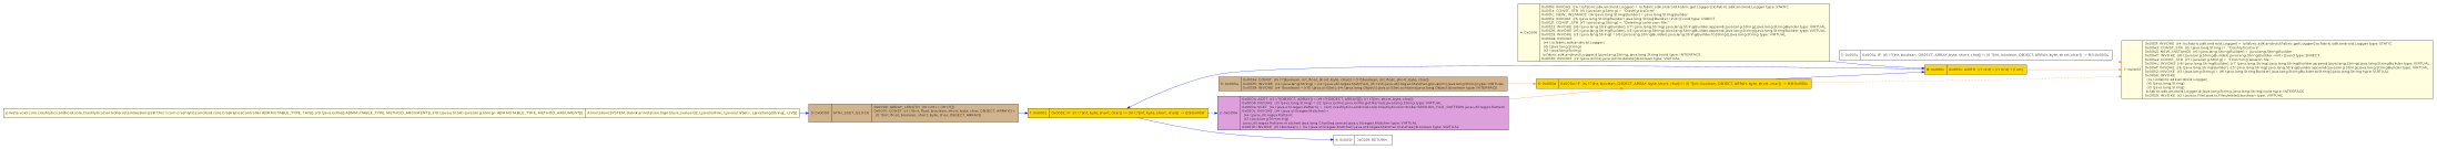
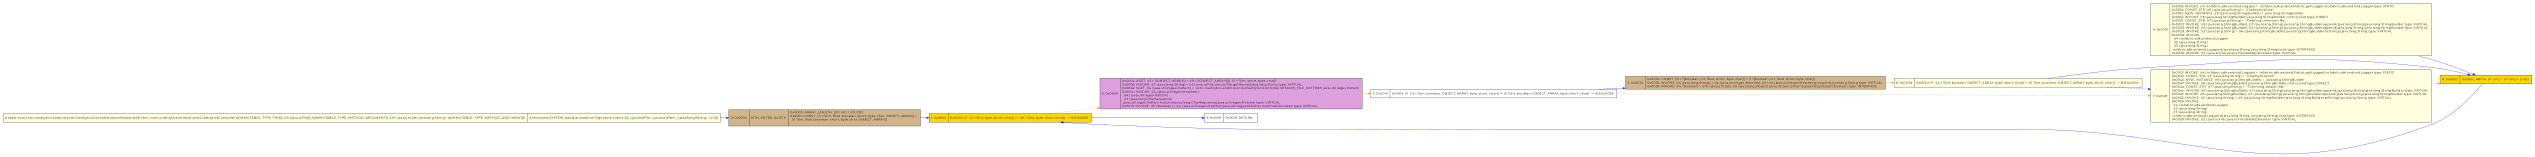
  digraph {
    fontname=Montserrat
    rankdir=LR
    node [fillcolor=gold fontname=Montserrat shape=record style=filled]
    edge [color=blue fontname=Montserrat]
-   n1 [fillcolor=tan label="{0\:\ 0x0000|MTH_SGET_BLOCK\l|0x0000: ARRAY_LENGTH  (r0 I:int) = (r9 I:?[]) \l0x0001: CONST  (r1 I:?[int, float, boolean, short, byte, char, OBJECT, ARRAY]) = \l  (0 ?[int, float, boolean, short, byte, char, OBJECT, ARRAY])\l \l}"]
+   n1 [fillcolor=tan label="{0\:\ 0x0000|MTH_ENTER_BLOCK\l|0x0000: ARRAY_LENGTH  (r0 I:int) = (r9 I:?[]) \l0x0001: CONST  (r1 I:?[int, float, boolean, short, byte, char, OBJECT, ARRAY]) = \l  (0 ?[int, float, boolean, short, byte, char, OBJECT, ARRAY])\l \l}"]
    n2 [label="{1\:\ 0x0002|0x0002: IF  (r1 I:?[int, byte, short, char]) \>= (r0 I:?[int, byte, short, char])  \-\> B:9:0x005f \l}"]
-   n3 [fillcolor=plum label="{2\:\ 0x0004|0x0004: AGET  (r2 I:?[OBJECT, ARRAY]) = (r9 I:?[OBJECT, ARRAY][]), (r1 I:?[int, short, byte, char]) \l0x0006: INVOKE  (r3 I:java.lang.String) = (r2 I:java.io.File) java.io.File.getName():java.lang.String type: VIRTUAL \l0x000a: SGET  (r4 I:java.util.regex.Pattern) =  com.crashlytics.android.core.CrashlyticsController.SESSION_FILE_PATTERN java.util.regex.Pattern \l0x000c: INVOKE  (r4 I:java.util.regex.Matcher) = \l  (r4 I:java.util.regex.Pattern)\l  (r3 I:java.lang.Trimming)\l java.util.regex.Pattern.matcher(java.lang.CharSequence):java.util.regex.Matcher type: VIRTUAL \l0x0010: INVOKE  (r5 I:boolean) = (r4 I:java.util.regex.Matcher) java.util.regex.Matcher.matches():boolean type: VIRTUAL \l}"]
+   n3 [fillcolor=plum label="{2\:\ 0x0004|0x0004: AGET  (r2 I:?[OBJECT, ARRAY]) = (r9 I:?[OBJECT, ARRAY][]), (r1 I:?[int, short, byte, char]) \l0x0006: INVOKE  (r3 I:java.lang.String) = (r2 I:java.io.File) java.io.File.getName():java.lang.String type: VIRTUAL \l0x000a: SGET  (r4 I:java.util.regex.Pattern) =  com.crashlytics.android.core.CrashlyticsController.SESSION_FILE_PATTERN java.util.regex.Pattern \l0x000c: INVOKE  (r4 I:java.util.regex.Matcher) = \l  (r4 I:java.util.regex.Pattern)\l  (r3 I:java.lang.CharSequence)\l java.util.regex.Pattern.matcher(java.lang.CharSequence):java.util.regex.Matcher type: VIRTUAL \l0x0010: INVOKE  (r5 I:boolean) = (r4 I:java.util.regex.Matcher) java.util.regex.Matcher.matches():boolean type: VIRTUAL \l}"]
    n4 [fillcolor=white label="{9\:\ 0x005f|0x000f: RETURN   \l}"]
    n5 [fillcolor=white label="{3\:\ 0x0014|0x0014: IF  (r5 I:?[int, boolean, OBJECT, ARRAY, byte, short, char]) != (0 ?[int, boolean, OBJECT, ARRAY, byte, short, char])  \-\> B:5:0x0034 \l}"]
    n6 [fillcolor=tan label="{5\:\ 0x0034|0x0034: CONST  (r5 I:?[boolean, int, float, short, byte, char]) = (1 ?[boolean, int, float, short, byte, char]) \l0x0035: INVOKE  (r4 I:java.lang.String) = (r4 I:java.util.regex.Matcher), (r5 I:int) java.util.regex.Matcher.group(int):java.lang.String type: VIRTUAL \l0x0039: INVOKE  (r4 I:boolean) = (r10 I:java.util.Set), (r4 I:java.lang.Object) java.util.Set.contains(java.lang.Object):boolean type: INTERFACE \l}"]
    n7 [fillcolor=lightyellow label="{7\:\ 0x003f|0x003f: INVOKE  (r4 I:io.fabric.sdk.android.Logger) =  io.fabric.sdk.android.Fabric.getLogger():io.fabric.sdk.android.Logger type: STATIC \l0x0043: CONST_STR  (r5 I:java.lang.String) =  \"CrashlyticsCore\" \l0x0045: NEW_INSTANCE  (r6 I:java.lang.StringBuilder) =  java.lang.StringBuilder \l0x0047: INVOKE  (r6 I:java.lang.StringBuilder) java.lang.StringBuilder.\<init\>():void type: DIRECT \l0x004a: CONST_STR  (r7 I:java.lang.String) =  \"Trimming session file: \" \l0x004c: INVOKE  (r6 I:java.lang.StringBuilder), (r7 I:java.lang.String) java.lang.StringBuilder.append(java.lang.String):java.lang.StringBuilder type: VIRTUAL \l0x004f: INVOKE  (r6 I:java.lang.StringBuilder), (r3 I:java.lang.String) java.lang.StringBuilder.append(java.lang.String):java.lang.StringBuilder type: VIRTUAL \l0x0052: INVOKE  (r3 I:java.lang.String) = (r6 I:java.lang.StringBuilder) java.lang.StringBuilder.toString():java.lang.String type: VIRTUAL \l0x0056: INVOKE  \l  (r4 I:io.fabric.sdk.android.Logger)\l  (r5 I:java.lang.String)\l  (r3 I:java.lang.String)\l io.fabric.sdk.android.Logger.d(java.lang.String, java.lang.String):void type: INTERFACE \l0x0059: INVOKE  (r2 I:java.io.File) java.io.File.delete():boolean type: VIRTUAL \l}"]
    n8 [fillcolor=lightyellow label="{4\:\ 0x0016|0x0016: INVOKE  (r4 I:io.fabric.sdk.android.Logger) =  io.fabric.sdk.android.Fabric.getLogger():io.fabric.sdk.android.Logger type: STATIC \l0x001a: CONST_STR  (r5 I:java.lang.String) =  \"CrashlyticsCore\" \l0x001c: NEW_INSTANCE  (r6 I:java.lang.StringBuilder) =  java.lang.StringBuilder \l0x001e: INVOKE  (r6 I:java.lang.StringBuilder) java.lang.StringBuilder.\<init\>():void type: DIRECT \l0x0021: CONST_STR  (r7 I:java.lang.String) =  \"Deleting unknown file: \" \l0x0023: INVOKE  (r6 I:java.lang.StringBuilder), (r7 I:java.lang.String) java.lang.StringBuilder.append(java.lang.String):java.lang.StringBuilder type: VIRTUAL \l0x0026: INVOKE  (r6 I:java.lang.StringBuilder), (r3 I:java.lang.String) java.lang.StringBuilder.append(java.lang.String):java.lang.StringBuilder type: VIRTUAL \l0x0029: INVOKE  (r3 I:java.lang.String) = (r6 I:java.lang.StringBuilder) java.lang.StringBuilder.toString():java.lang.String type: VIRTUAL \l0x002d: INVOKE  \l  (r4 I:io.fabric.sdk.android.Logger)\l  (r5 I:java.lang.String)\l  (r3 I:java.lang.String)\l io.fabric.sdk.android.Logger.d(java.lang.String, java.lang.String):void type: INTERFACE \l0x0030: INVOKE  (r2 I:java.io.File) java.io.File.delete():boolean type: VIRTUAL \l}"]
    n9 [label="{8\:\ 0x005c|0x005c: ARITH  (r1 I:int) = (r1 I:int) + (1 int) \l}"]
-   n10 [label="{6\:\ 0x003d|0x003d: IF  (r4 I:?[int, boolean, OBJECT, ARRAY, byte, short, char]) != (0 ?[int, boolean, OBJECT, ARRAY, byte, short, char])  \-\> B:8:0x005c \l}"]
+   n10 [fillcolor=lightyellow label="{6\:\ 0x003d|0x003d: IF  (r4 I:?[int, boolean, OBJECT, ARRAY, byte, short, char]) != (0 ?[int, boolean, OBJECT, ARRAY, byte, short, char])  \-\> B:8:0x005c \l}"]
    n11 [fillcolor=lightyellow label="{private void com.crashlytics.android.core.CrashlyticsController.retainSessions((r8 'this' I:com.crashlytics.android.core.CrashlyticsController A[IMMUTABLE_TYPE, THIS]), (r9 I:java.io.File[] A[IMMUTABLE_TYPE, METHOD_ARGUMENT]), (r10 I:java.util.Set\<java.lang.String\> A[IMMUTABLE_TYPE, METHOD_ARGUMENT]))  | Annotation[SYSTEM, dalvik.annotation.Signature, \{value=[([, Ljava\/io\/File;, Ljava\/util\/Set\<, Ljava\/lang\/String;, \>;)V]\}]\l}"]
    n1 -> n2
-   n2 -> n3 [style=dashed]
+   n2 -> n3 [color=darkorange style=dashed]
    n2 -> n4
-   n3 -> n10 [color=darkorange]
+   n3 -> n5 [color=darkorange]
+   n5 -> n6
    n5 -> n7 [color=darkorange style=dashed]
    n6 -> n10 [color=darkorange]
-   n9 -> n7 [color=darkorange]
+   n7 -> n9 [color=darkorange]
    n8 -> n9
    n9 -> n2
-   n10 -> n7 [color=darkorange style=dashed]
+   n10 -> n7 [style=dashed]
    n10 -> n9
    n11 -> n1
  }
